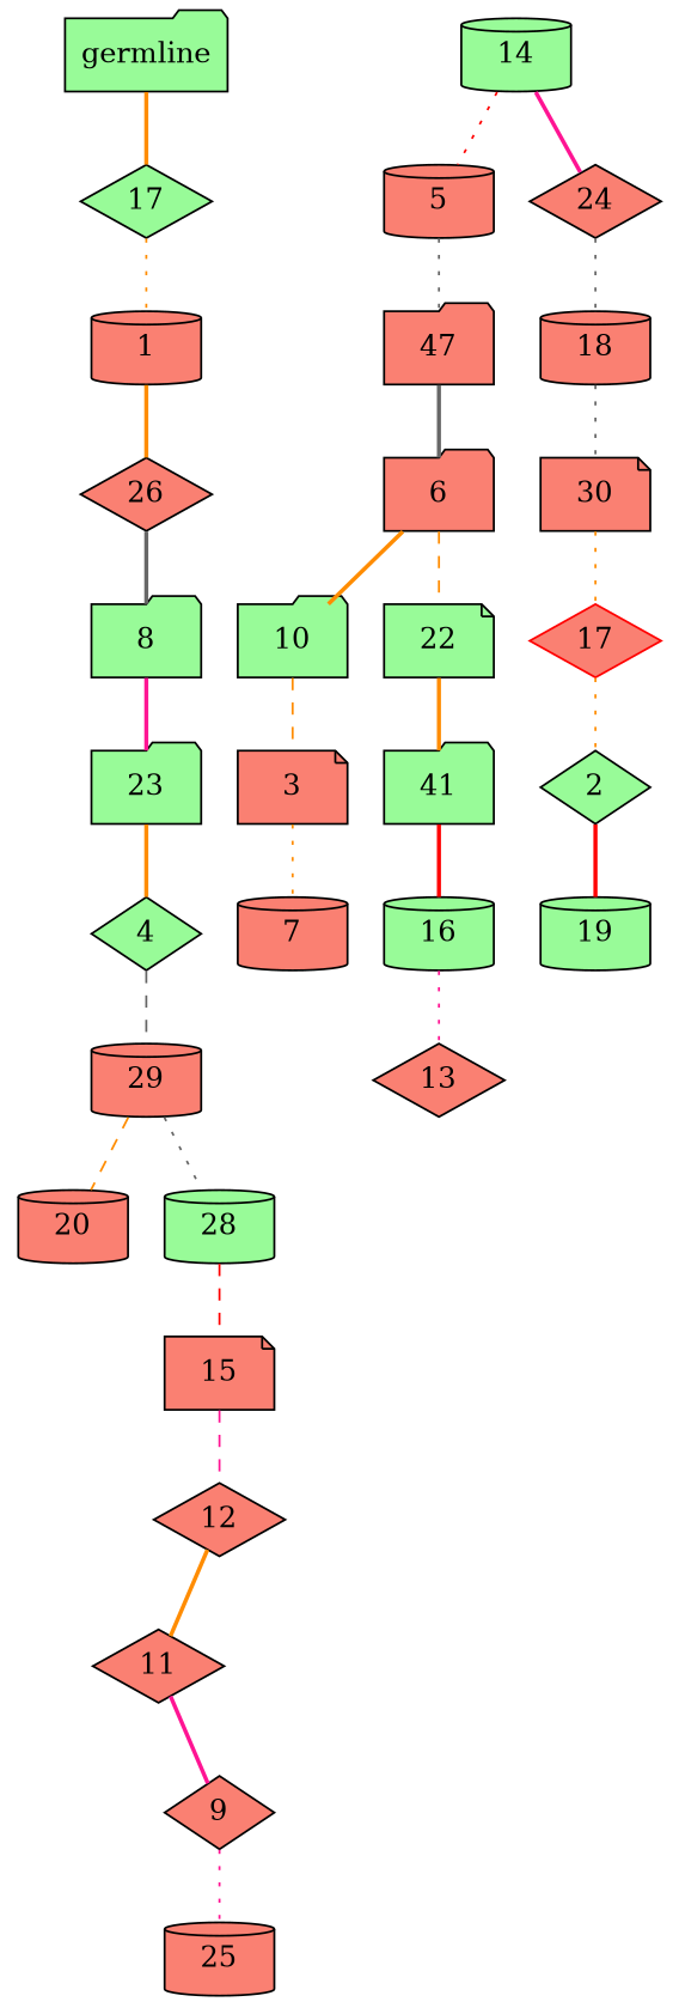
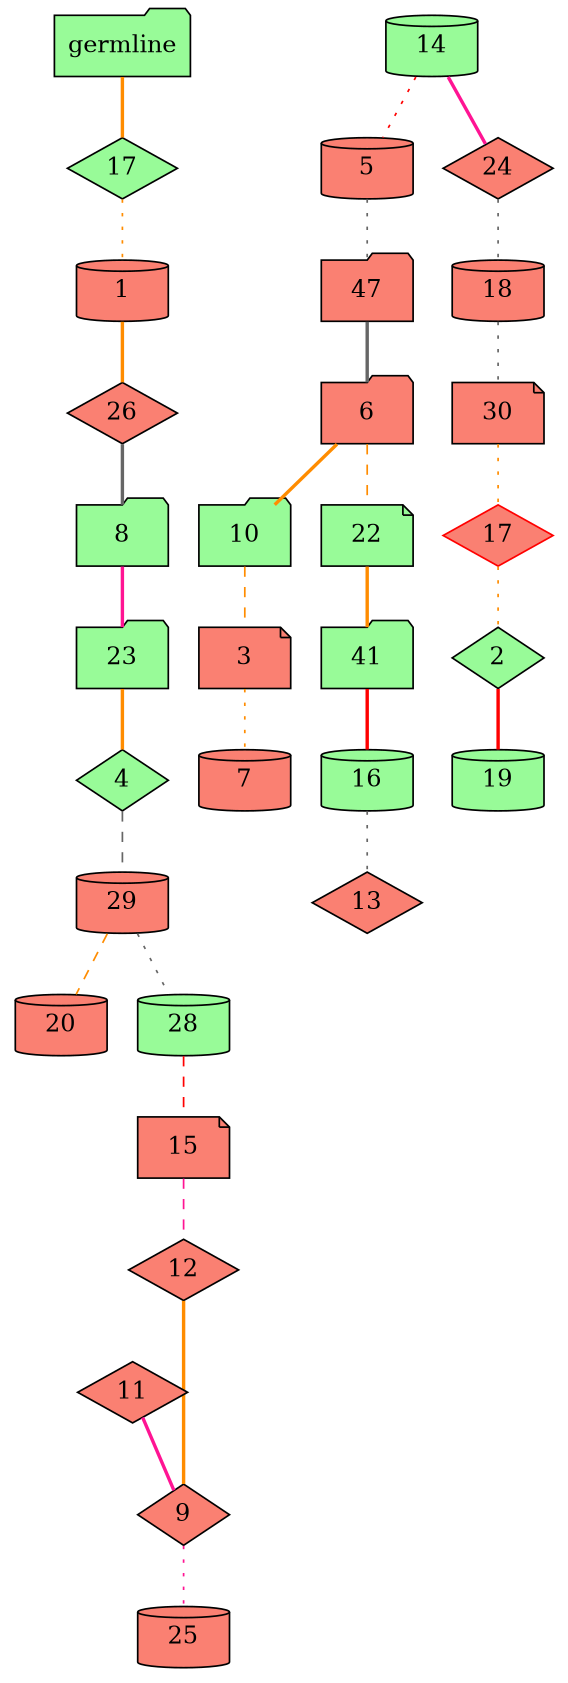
  graph {
    rankdir=UD
    splines=line
    node [fillcolor=salmon shape=cylinder style=filled]
    edge [color=darkorange style=bold]
    n1 [fillcolor=palegreen label=germline shape=folder]
    n2 [fillcolor=palegreen label=17 shape=diamond]
    n3 [label=1]
    n4 [label=26 shape=diamond]
    n5 [fillcolor=palegreen label=8 shape=folder]
    n6 [fillcolor=palegreen label=23 shape=folder]
    n7 [fillcolor=palegreen label=4 shape=diamond]
    n8 [label=29]
    n9 [label=20]
    n10 [fillcolor=palegreen label=28]
    n11 [label=15 shape=note]
    n12 [fillcolor=palegreen label=14]
    n13 [label=5]
    n14 [label=24 shape=diamond]
    n15 [label=47 shape=folder]
    n16 [label=18]
    n17 [label=6 shape=folder]
    n18 [fillcolor=palegreen label=10 shape=folder]
    n19 [fillcolor=palegreen label=22 shape=note]
    n20 [label=3 shape=note]
    n21 [fillcolor=palegreen label=41 shape=folder]
    n22 [label=7]
    n23 [fillcolor=palegreen label=16]
    n24 [label=13 shape=diamond]
    n25 [label=30 shape=note]
    n26 [color=red label=17 shape=diamond]
    n27 [fillcolor=palegreen label=2 shape=diamond]
    n28 [fillcolor=palegreen label=19]
    n29 [label=12 shape=diamond]
    n30 [label=11 shape=diamond]
    n31 [label=9 shape=diamond]
    n32 [label=25]
    n1 -- n2
    n2 -- n3 [style=dotted]
    n3 -- n4
    n4 -- n5 [color=gray40]
    n5 -- n6 [color=deeppink]
    n6 -- n7
    n7 -- n8 [color=gray40 style=dashed]
    n8 -- n9 [style=dashed]
    n8 -- n10 [color=gray40 style=dotted]
    n10 -- n11 [color=red style=dashed]
    n11 -- n29 [color=deeppink style=dashed]
    n12 -- n13 [color=red style=dotted]
    n12 -- n14 [color=deeppink]
    n13 -- n15 [color=gray40 style=dotted]
    n14 -- n16 [color=gray40 style=dotted]
    n15 -- n17 [color=gray40]
    n16 -- n25 [color=gray40 style=dotted]
    n17 -- n18
    n17 -- n19 [style=dashed]
    n18 -- n20 [style=dashed]
    n19 -- n21
    n20 -- n22 [style=dotted]
    n21 -- n23 [color=red]
-   n23 -- n24 [color=deeppink style=dotted]
+   n23 -- n24 [color=gray40 style=dotted]
    n25 -- n26 [style=dotted]
    n26 -- n27 [style=dotted]
    n27 -- n28 [color=red]
-   n29 -- n30
+   n29 -- n31
    n30 -- n31 [color=deeppink]
    n31 -- n32 [color=deeppink style=dotted]
  }
